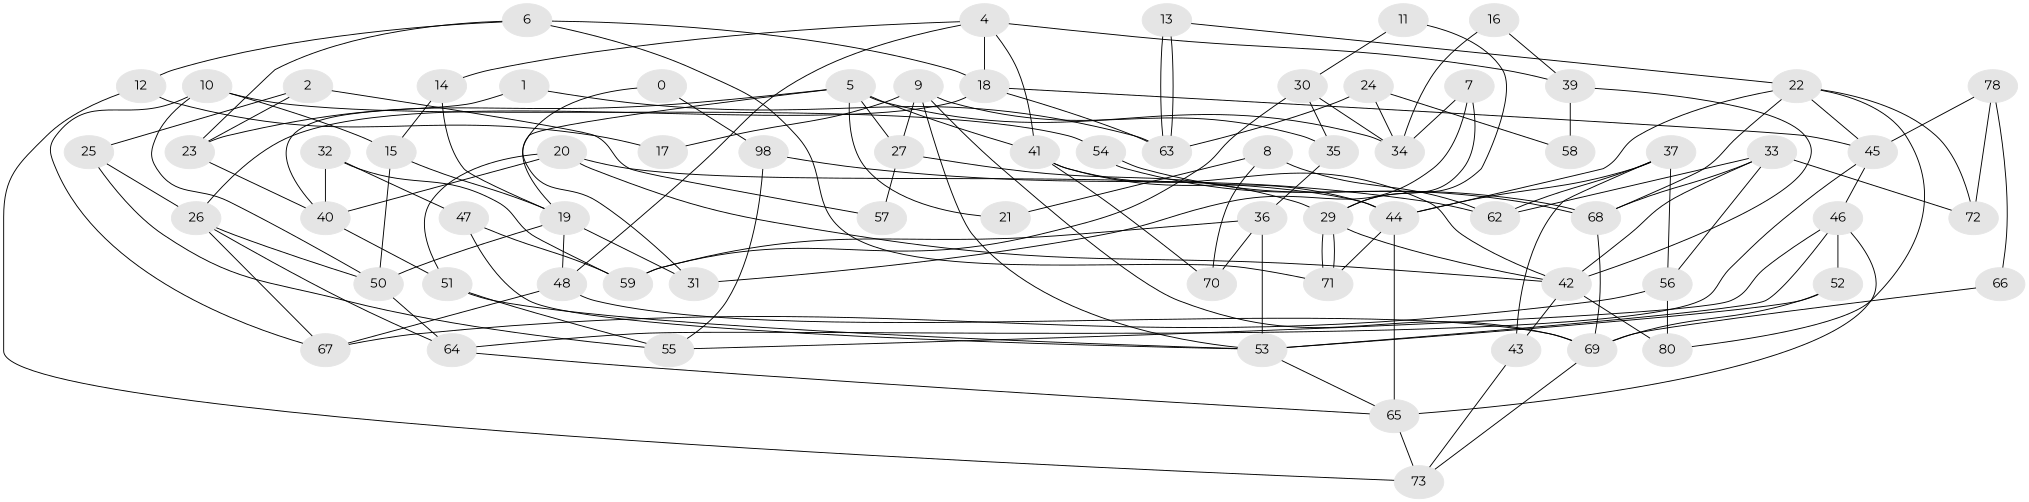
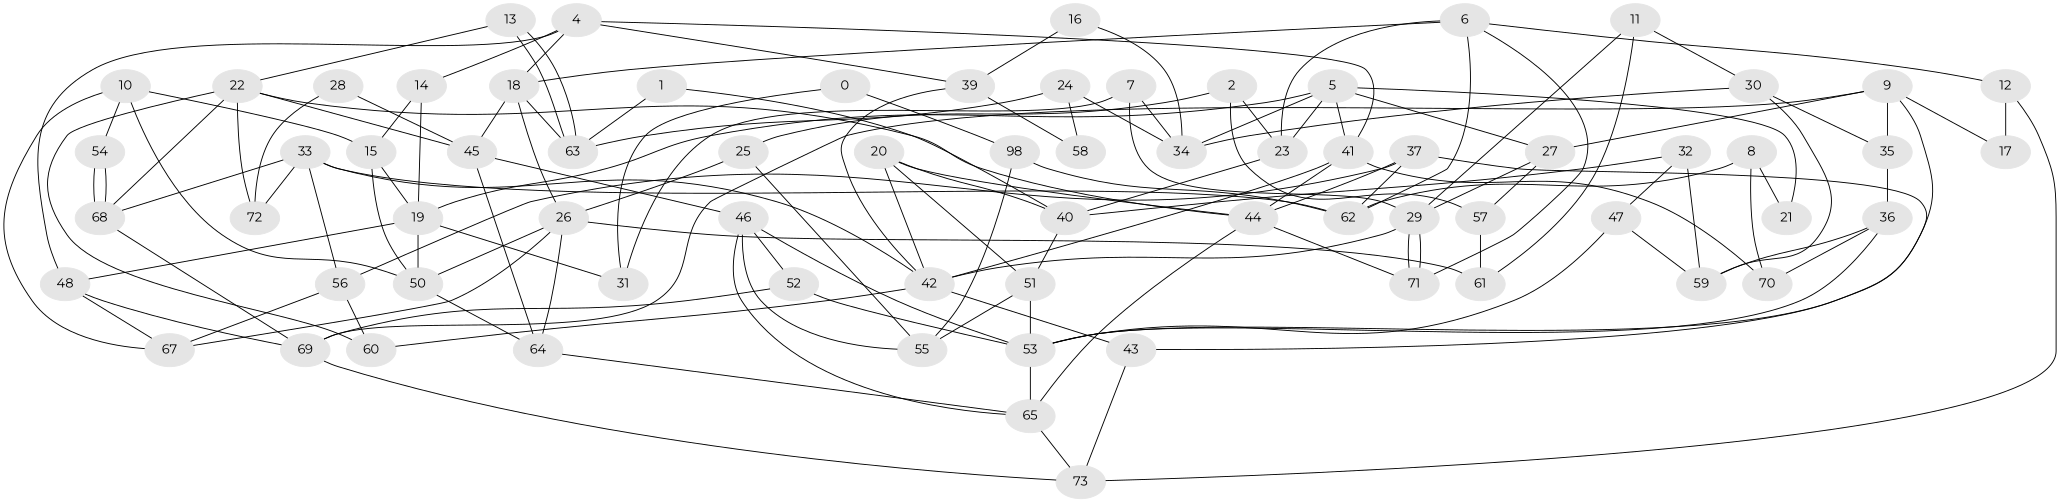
  graph {
    fontname=Montserrat
    node [color=gray90 fontname=Montserrat style=filled]
    edge [fontname=Montserrat]
    1
    40
    63
    51
    2
    23
    25
    57
    26
    55
+   61
    n12 [label=0]
    31
    n14 [label=98]
    62
    4
    14
    18
    39
    41
    48
    19
    15
    45
    42
    58
    70
    44
    69
    67
    5
    21
    27
    34
    50
    29
    6
    12
    71
    17
    73
    7
    8
    9
    35
    53
    36
    65
    10
    54
    64
    68
    11
    30
    59
    13
    22
-   60 [label=80]
+   60
    72
    16
    46
    20
    43
    24
-   28 [label=78]
-   66
+   28
    32
    47
    33
    56
    37
    52
    1 -- 40
    1 -- 63
    40 -- 51
    51 -- 55
    51 -- 53
    2 -- 23
    2 -- 25
    2 -- 57
    23 -- 40
    25 -- 26
    25 -- 55
+   57 -- 61
+   26 -- 61
    26 -- 67
    26 -- 50
    26 -- 64
    n12 -- 31
    n12 -- n14
    n14 -- 55
    n14 -- 62
    4 -- 14
    4 -- 18
    4 -- 39
    4 -- 41
    4 -- 48
    14 -- 19
    14 -- 15
    18 -- 63
    18 -- 26
    18 -- 45
    39 -- 42
    39 -- 58
    41 -- 42
    41 -- 70
    41 -- 44
    48 -- 69
    48 -- 67
    19 -- 31
    19 -- 48
    19 -- 50
    15 -- 19
    15 -- 50
    45 -- 64
    45 -- 46
    42 -- 60
    42 -- 43
    44 -- 71
    44 -- 65
    69 -- 73
    5 -- 23
    5 -- 41
    5 -- 19
    5 -- 21
    5 -- 27
    5 -- 34
    27 -- 57
    27 -- 29
    50 -- 64
    29 -- 42
    29 -- 71
    29 -- 71
    6 -- 23
+   6 -- 62
    6 -- 18
    6 -- 12
    6 -- 71
    12 -- 17
    12 -- 73
    7 -- 31
    7 -- 34
    7 -- 29
    8 -- 62
    8 -- 70
    8 -- 21
    9 -- 69
    9 -- 27
    9 -- 17
    9 -- 35
    9 -- 53
    35 -- 36
    53 -- 65
    36 -- 70
    36 -- 53
    36 -- 59
    65 -- 73
    10 -- 15
    10 -- 67
    10 -- 50
    10 -- 54
    54 -- 68
    54 -- 68
    64 -- 65
    68 -- 69
+   11 -- 61
    11 -- 29
    11 -- 30
    30 -- 34
    30 -- 35
    30 -- 59
    13 -- 63
    13 -- 63
    13 -- 22
    22 -- 45
    22 -- 44
    22 -- 68
    22 -- 60
    22 -- 72
    16 -- 39
    16 -- 34
    46 -- 55
    46 -- 53
    46 -- 65
    46 -- 52
    20 -- 40
    20 -- 51
    20 -- 42
    20 -- 44
    43 -- 73
    24 -- 63
    24 -- 58
    24 -- 34
    28 -- 45
    28 -- 72
-   28 -- 66
-   66 -- 69
    32 -- 40
    32 -- 59
    32 -- 47
    47 -- 53
    47 -- 59
    33 -- 62
    33 -- 42
    33 -- 68
    33 -- 72
    33 -- 56
    56 -- 67
    56 -- 60
    37 -- 62
    37 -- 44
    37 -- 43
    37 -- 56
    52 -- 69
    52 -- 53
  }
